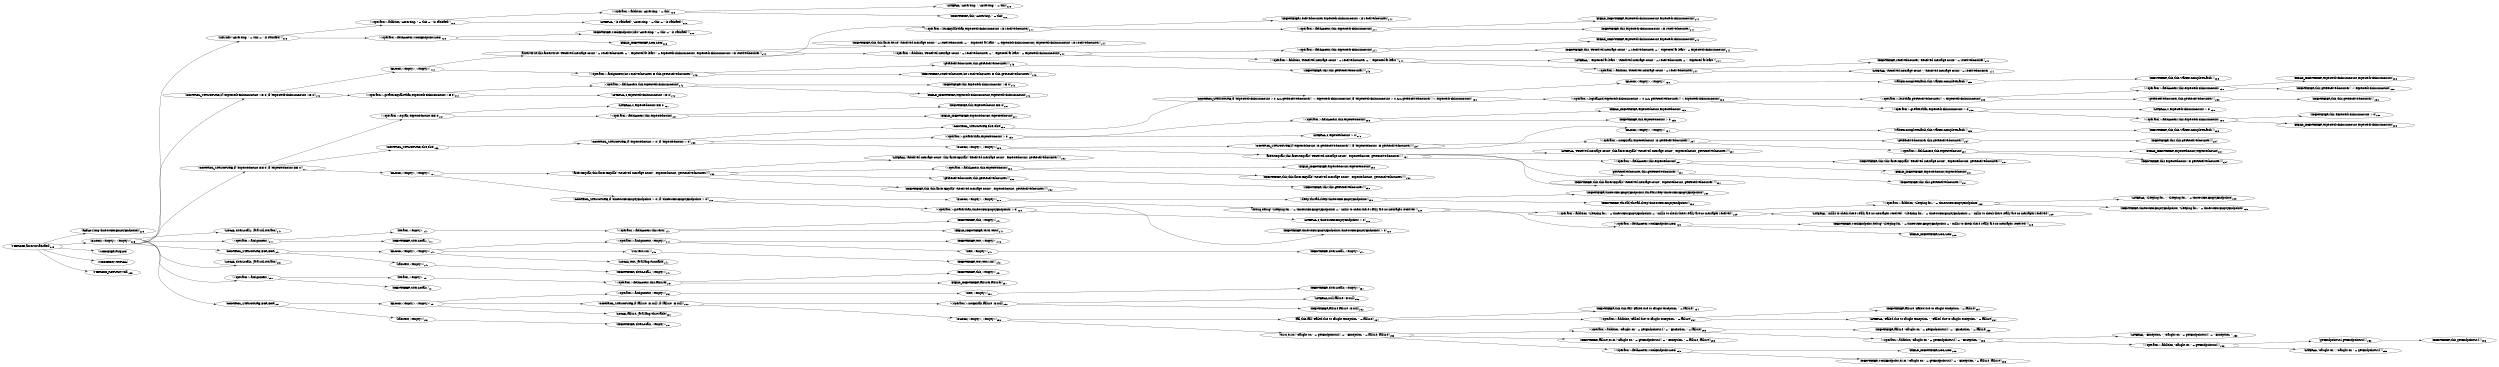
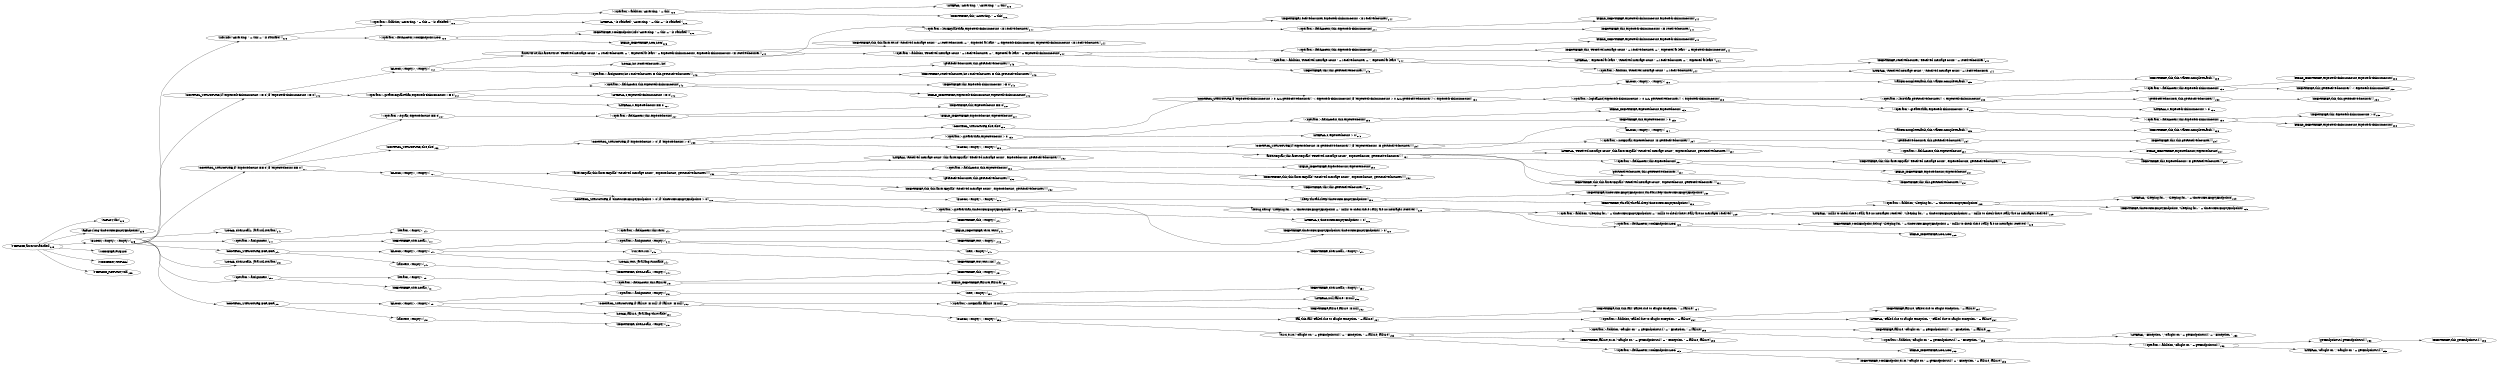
  digraph {
    rankdir=LR
    n1 [label=<(METHOD,assertIsSatisfied)<SUB>225</SUB>>]
+   n2 [label=<(PARAM,this)<SUB>225</SUB>>]
    n3 [label=<(PARAM,long timeoutForEmptyEndpoints)<SUB>225</SUB>>]
    n4 [label=<(BLOCK,&lt;empty&gt;,&lt;empty&gt;)<SUB>225</SUB>>]
    n5 [label=<(MODIFIER,PUBLIC)>]
    n6 [label=<(MODIFIER,VIRTUAL)>]
    n7 [label=<(METHOD_RETURN,void)<SUB>295</SUB>>]
    n8 [label=<(info,info(&quot;Asserting: &quot; + this + &quot; is satisfied&quot;))<SUB>226</SUB>>]
    n9 [label=<(CONTROL_STRUCTURE,if (expectedCount == 0),if (expectedCount == 0))<SUB>227</SUB>>]
    n10 [label=<(CONTROL_STRUCTURE,if (expectedMinimumCount &gt;= 0),if (expectedMinimumCount &gt;= 0))<SUB>242</SUB>>]
    n11 [label=<(LOCAL,$iterLocal1: java.util.Iterator)<SUB>247</SUB>>]
    n12 [label=<(&lt;operator&gt;.assignment,)<SUB>247</SUB>>]
    n13 [label=<(CONTROL_STRUCTURE,FOR,FOR)<SUB>247</SUB>>]
    n14 [label=<(LOCAL,$iterLocal2: java.util.Iterator)<SUB>251</SUB>>]
    n15 [label=<(&lt;operator&gt;.assignment,)<SUB>251</SUB>>]
    n16 [label=<(CONTROL_STRUCTURE,FOR,FOR)<SUB>251</SUB>>]
    n17 [label=<(&lt;operator&gt;.fieldAccess,MockEndpoint.LOG)<SUB>226</SUB>>]
    n18 [label=<(&lt;operator&gt;.addition,&quot;Asserting: &quot; + this + &quot; is satisfied&quot;)<SUB>226</SUB>>]
    n19 [label=<(&lt;operator&gt;.equals,expectedCount == 0)<SUB>227</SUB>>]
    n20 [label=<(BLOCK,&lt;empty&gt;,&lt;empty&gt;)<SUB>227</SUB>>]
    n21 [label=<(CONTROL_STRUCTURE,else,else)<SUB>233</SUB>>]
    n22 [label=<(&lt;operator&gt;.greaterEqualsThan,expectedMinimumCount &gt;= 0)<SUB>242</SUB>>]
    n23 [label=<(BLOCK,&lt;empty&gt;,&lt;empty&gt;)<SUB>242</SUB>>]
    n24 [label=<(IDENTIFIER,$iterLocal1,)<SUB>247</SUB>>]
    n25 [label=<(iterator,&lt;empty&gt;)<SUB>247</SUB>>]
    n26 [label=<(hasNext,&lt;empty&gt;)<SUB>247</SUB>>]
    n27 [label=<(BLOCK,&lt;empty&gt;,&lt;empty&gt;)<SUB>247</SUB>>]
    n28 [label=<(IDENTIFIER,$iterLocal2,)<SUB>201</SUB>>]
    n29 [label=<(iterator,&lt;empty&gt;)<SUB>251</SUB>>]
    n30 [label=<(hasNext,&lt;empty&gt;)<SUB>251</SUB>>]
    n31 [label=<(BLOCK,&lt;empty&gt;,&lt;empty&gt;)<SUB>251</SUB>>]
    n32 [label=<(IDENTIFIER,MockEndpoint,info(&quot;Asserting: &quot; + this + &quot; is satisfied&quot;))<SUB>226</SUB>>]
    n33 [label=<(FIELD_IDENTIFIER,LOG,LOG)<SUB>226</SUB>>]
    n34 [label=<(&lt;operator&gt;.addition,&quot;Asserting: &quot; + this)<SUB>226</SUB>>]
    n35 [label=<(LITERAL,&quot; is satisfied&quot;,&quot;Asserting: &quot; + this + &quot; is satisfied&quot;)<SUB>226</SUB>>]
    n36 [label=<(LITERAL,&quot;Asserting: &quot;,&quot;Asserting: &quot; + this)<SUB>226</SUB>>]
    n37 [label=<(IDENTIFIER,this,&quot;Asserting: &quot; + this)<SUB>226</SUB>>]
    n38 [label=<(&lt;operator&gt;.fieldAccess,this.expectedCount)<SUB>227</SUB>>]
    n39 [label=<(LITERAL,0,expectedCount == 0)<SUB>227</SUB>>]
    n40 [label=<(CONTROL_STRUCTURE,if (timeoutForEmptyEndpoints &gt; 0),if (timeoutForEmptyEndpoints &gt; 0))<SUB>228</SUB>>]
    n41 [label=<(assertEquals,this.assertEquals(&quot;Received message count&quot;, expectedCount, getReceivedCounter()))<SUB>232</SUB>>]
    n42 [label=<(CONTROL_STRUCTURE,if (expectedCount &gt; 0),if (expectedCount &gt; 0))<SUB>233</SUB>>]
    n43 [label=<(IDENTIFIER,this,expectedCount == 0)<SUB>227</SUB>>]
    n44 [label=<(FIELD_IDENTIFIER,expectedCount,expectedCount)<SUB>227</SUB>>]
    n45 [label=<(&lt;operator&gt;.greaterThan,timeoutForEmptyEndpoints &gt; 0)<SUB>228</SUB>>]
    n46 [label=<(BLOCK,&lt;empty&gt;,&lt;empty&gt;)<SUB>228</SUB>>]
    n47 [label=<(IDENTIFIER,this,this.assertEquals(&quot;Received message count&quot;, expectedCount, getReceivedCounter()))<SUB>232</SUB>>]
    n48 [label=<(LITERAL,&quot;Received message count&quot;,this.assertEquals(&quot;Received message count&quot;, expectedCount, getReceivedCounter()))<SUB>232</SUB>>]
    n49 [label=<(&lt;operator&gt;.fieldAccess,this.expectedCount)<SUB>232</SUB>>]
    n50 [label=<(getReceivedCounter,this.getReceivedCounter())<SUB>232</SUB>>]
    n51 [label=<(IDENTIFIER,timeoutForEmptyEndpoints,timeoutForEmptyEndpoints &gt; 0)<SUB>228</SUB>>]
    n52 [label=<(LITERAL,0,timeoutForEmptyEndpoints &gt; 0)<SUB>228</SUB>>]
    n53 [label=<(debug,debug(&quot;Sleeping for: &quot; + timeoutForEmptyEndpoints + &quot; millis to check there really are no messages received&quot;))<SUB>229</SUB>>]
    n54 [label=<(sleep,Thread.sleep(timeoutForEmptyEndpoints))<SUB>230</SUB>>]
    n55 [label=<(&lt;operator&gt;.fieldAccess,MockEndpoint.LOG)<SUB>229</SUB>>]
    n56 [label=<(&lt;operator&gt;.addition,&quot;Sleeping for: &quot; + timeoutForEmptyEndpoints + &quot; millis to check there really are no messages received&quot;)<SUB>229</SUB>>]
    n57 [label=<(IDENTIFIER,Thread,Thread.sleep(timeoutForEmptyEndpoints))<SUB>230</SUB>>]
    n58 [label=<(IDENTIFIER,timeoutForEmptyEndpoints,Thread.sleep(timeoutForEmptyEndpoints))<SUB>230</SUB>>]
    n59 [label=<(IDENTIFIER,MockEndpoint,debug(&quot;Sleeping for: &quot; + timeoutForEmptyEndpoints + &quot; millis to check there really are no messages received&quot;))<SUB>229</SUB>>]
    n60 [label=<(FIELD_IDENTIFIER,LOG,LOG)<SUB>229</SUB>>]
    n61 [label=<(&lt;operator&gt;.addition,&quot;Sleeping for: &quot; + timeoutForEmptyEndpoints)<SUB>229</SUB>>]
    n62 [label=<(LITERAL,&quot; millis to check there really are no messages received&quot;,&quot;Sleeping for: &quot; + timeoutForEmptyEndpoints + &quot; millis to check there really are no messages received&quot;)<SUB>229</SUB>>]
    n63 [label=<(LITERAL,&quot;Sleeping for: &quot;,&quot;Sleeping for: &quot; + timeoutForEmptyEndpoints)<SUB>229</SUB>>]
    n64 [label=<(IDENTIFIER,timeoutForEmptyEndpoints,&quot;Sleeping for: &quot; + timeoutForEmptyEndpoints)<SUB>229</SUB>>]
    n65 [label=<(IDENTIFIER,this,this.assertEquals(&quot;Received message count&quot;, expectedCount, getReceivedCounter()))<SUB>232</SUB>>]
    n66 [label=<(FIELD_IDENTIFIER,expectedCount,expectedCount)<SUB>232</SUB>>]
    n67 [label=<(IDENTIFIER,this,this.getReceivedCounter())<SUB>232</SUB>>]
    n68 [label=<(&lt;operator&gt;.greaterThan,expectedCount &gt; 0)<SUB>233</SUB>>]
    n69 [label=<(BLOCK,&lt;empty&gt;,&lt;empty&gt;)<SUB>233</SUB>>]
    n70 [label=<(CONTROL_STRUCTURE,else,else)<SUB>238</SUB>>]
    n71 [label=<(&lt;operator&gt;.fieldAccess,this.expectedCount)<SUB>233</SUB>>]
    n72 [label=<(LITERAL,0,expectedCount &gt; 0)<SUB>273</SUB>>]
    n73 [label=<(CONTROL_STRUCTURE,if (expectedCount != getReceivedCounter()),if (expectedCount != getReceivedCounter()))<SUB>234</SUB>>]
    n74 [label=<(assertEquals,this.assertEquals(&quot;Received message count&quot;, expectedCount, getReceivedCounter()))<SUB>237</SUB>>]
    n75 [label=<(CONTROL_STRUCTURE,if (expectedMinimumCount &gt; 0 &amp;&amp; getReceivedCounter() &lt; expectedMinimumCount),if (expectedMinimumCount &gt; 0 &amp;&amp; getReceivedCounter() &lt; expectedMinimumCount))<SUB>238</SUB>>]
    n76 [label=<(IDENTIFIER,this,expectedCount &gt; 0)<SUB>233</SUB>>]
    n77 [label=<(FIELD_IDENTIFIER,expectedCount,expectedCount)<SUB>233</SUB>>]
    n78 [label=<(&lt;operator&gt;.notEquals,expectedCount != getReceivedCounter())<SUB>234</SUB>>]
    n79 [label=<(BLOCK,&lt;empty&gt;,&lt;empty&gt;)<SUB>234</SUB>>]
    n80 [label=<(IDENTIFIER,this,this.assertEquals(&quot;Received message count&quot;, expectedCount, getReceivedCounter()))<SUB>237</SUB>>]
    n81 [label=<(LITERAL,&quot;Received message count&quot;,this.assertEquals(&quot;Received message count&quot;, expectedCount, getReceivedCounter()))<SUB>237</SUB>>]
    n82 [label=<(&lt;operator&gt;.fieldAccess,this.expectedCount)<SUB>237</SUB>>]
    n83 [label=<(getReceivedCounter,this.getReceivedCounter())<SUB>237</SUB>>]
    n84 [label=<(&lt;operator&gt;.fieldAccess,this.expectedCount)<SUB>234</SUB>>]
    n85 [label=<(getReceivedCounter,this.getReceivedCounter())<SUB>234</SUB>>]
    n86 [label=<(waitForCompleteLatch,this.waitForCompleteLatch())<SUB>235</SUB>>]
    n87 [label=<(IDENTIFIER,this,expectedCount != getReceivedCounter())<SUB>234</SUB>>]
    n88 [label=<(FIELD_IDENTIFIER,expectedCount,expectedCount)<SUB>234</SUB>>]
    n89 [label=<(IDENTIFIER,this,this.getReceivedCounter())<SUB>234</SUB>>]
    n90 [label=<(IDENTIFIER,this,this.waitForCompleteLatch())<SUB>235</SUB>>]
    n91 [label=<(IDENTIFIER,this,this.assertEquals(&quot;Received message count&quot;, expectedCount, getReceivedCounter()))<SUB>237</SUB>>]
    n92 [label=<(FIELD_IDENTIFIER,expectedCount,expectedCount)<SUB>237</SUB>>]
    n93 [label=<(IDENTIFIER,this,this.getReceivedCounter())<SUB>237</SUB>>]
    n94 [label=<(&lt;operator&gt;.logicalAnd,expectedMinimumCount &gt; 0 &amp;&amp; getReceivedCounter() &lt; expectedMinimumCount)<SUB>238</SUB>>]
    n95 [label=<(BLOCK,&lt;empty&gt;,&lt;empty&gt;)<SUB>238</SUB>>]
    n96 [label=<(&lt;operator&gt;.greaterThan,expectedMinimumCount &gt; 0)<SUB>238</SUB>>]
    n97 [label=<(&lt;operator&gt;.lessThan,getReceivedCounter() &lt; expectedMinimumCount)<SUB>238</SUB>>]
    n98 [label=<(waitForCompleteLatch,this.waitForCompleteLatch())<SUB>239</SUB>>]
    n99 [label=<(&lt;operator&gt;.fieldAccess,this.expectedMinimumCount)<SUB>238</SUB>>]
    n100 [label=<(LITERAL,0,expectedMinimumCount &gt; 0)<SUB>238</SUB>>]
    n101 [label=<(getReceivedCounter,this.getReceivedCounter())<SUB>238</SUB>>]
    n102 [label=<(&lt;operator&gt;.fieldAccess,this.expectedMinimumCount)<SUB>238</SUB>>]
    n103 [label=<(IDENTIFIER,this,expectedMinimumCount &gt; 0)<SUB>238</SUB>>]
    n104 [label=<(FIELD_IDENTIFIER,expectedMinimumCount,expectedMinimumCount)<SUB>238</SUB>>]
    n105 [label=<(IDENTIFIER,this,this.getReceivedCounter())<SUB>238</SUB>>]
    n106 [label=<(IDENTIFIER,this,getReceivedCounter() &lt; expectedMinimumCount)<SUB>238</SUB>>]
    n107 [label=<(FIELD_IDENTIFIER,expectedMinimumCount,expectedMinimumCount)<SUB>238</SUB>>]
    n108 [label=<(IDENTIFIER,this,this.waitForCompleteLatch())<SUB>239</SUB>>]
    n109 [label=<(&lt;operator&gt;.fieldAccess,this.expectedMinimumCount)<SUB>242</SUB>>]
    n110 [label=<(LITERAL,0,expectedMinimumCount &gt;= 0)<SUB>242</SUB>>]
+   n111 [label=<(LOCAL,int receivedCounter: int)>]
    n112 [label=<(&lt;operator&gt;.assignment,int receivedCounter = this.getReceivedCounter())<SUB>243</SUB>>]
    n113 [label=<(assertTrue,this.assertTrue(&quot;Received message count &quot; + receivedCounter + &quot;, expected at least &quot; + expectedMinimumCount, expectedMinimumCount &lt;= receivedCounter))<SUB>244</SUB>>]
    n114 [label=<(IDENTIFIER,this,expectedMinimumCount &gt;= 0)<SUB>242</SUB>>]
    n115 [label=<(FIELD_IDENTIFIER,expectedMinimumCount,expectedMinimumCount)<SUB>242</SUB>>]
    n116 [label=<(IDENTIFIER,receivedCounter,int receivedCounter = this.getReceivedCounter())<SUB>243</SUB>>]
    n117 [label=<(getReceivedCounter,this.getReceivedCounter())<SUB>243</SUB>>]
    n118 [label=<(IDENTIFIER,this,this.assertTrue(&quot;Received message count &quot; + receivedCounter + &quot;, expected at least &quot; + expectedMinimumCount, expectedMinimumCount &lt;= receivedCounter))<SUB>244</SUB>>]
    n119 [label=<(&lt;operator&gt;.addition,&quot;Received message count &quot; + receivedCounter + &quot;, expected at least &quot; + expectedMinimumCount)<SUB>244</SUB>>]
    n120 [label=<(&lt;operator&gt;.lessEqualsThan,expectedMinimumCount &lt;= receivedCounter)<SUB>244</SUB>>]
    n121 [label=<(IDENTIFIER,this,this.getReceivedCounter())<SUB>243</SUB>>]
    n122 [label=<(&lt;operator&gt;.addition,&quot;Received message count &quot; + receivedCounter + &quot;, expected at least &quot;)<SUB>244</SUB>>]
    n123 [label=<(&lt;operator&gt;.fieldAccess,this.expectedMinimumCount)<SUB>244</SUB>>]
    n124 [label=<(&lt;operator&gt;.fieldAccess,this.expectedMinimumCount)<SUB>244</SUB>>]
    n125 [label=<(IDENTIFIER,receivedCounter,expectedMinimumCount &lt;= receivedCounter)<SUB>244</SUB>>]
    n126 [label=<(&lt;operator&gt;.addition,&quot;Received message count &quot; + receivedCounter)<SUB>244</SUB>>]
    n127 [label=<(LITERAL,&quot;, expected at least &quot;,&quot;Received message count &quot; + receivedCounter + &quot;, expected at least &quot;)<SUB>244</SUB>>]
    n128 [label=<(IDENTIFIER,this,&quot;Received message count &quot; + receivedCounter + &quot;, expected at least &quot; + expectedMinimumCount)<SUB>244</SUB>>]
    n129 [label=<(FIELD_IDENTIFIER,expectedMinimumCount,expectedMinimumCount)<SUB>244</SUB>>]
    n130 [label=<(LITERAL,&quot;Received message count &quot;,&quot;Received message count &quot; + receivedCounter)<SUB>244</SUB>>]
    n131 [label=<(IDENTIFIER,receivedCounter,&quot;Received message count &quot; + receivedCounter)<SUB>244</SUB>>]
    n132 [label=<(IDENTIFIER,this,expectedMinimumCount &lt;= receivedCounter)<SUB>244</SUB>>]
    n133 [label=<(FIELD_IDENTIFIER,expectedMinimumCount,expectedMinimumCount)<SUB>244</SUB>>]
    n134 [label=<(&lt;operator&gt;.fieldAccess,this.tests)<SUB>247</SUB>>]
    n135 [label=<(IDENTIFIER,this,&lt;empty&gt;)<SUB>247</SUB>>]
    n136 [label=<(FIELD_IDENTIFIER,tests,tests)<SUB>247</SUB>>]
    n137 [label=<(IDENTIFIER,$iterLocal1,&lt;empty&gt;)<SUB>247</SUB>>]
    n138 [label=<(LOCAL,test: java.lang.Runnable)<SUB>247</SUB>>]
    n139 [label=<(&lt;operator&gt;.assignment,&lt;empty&gt;)<SUB>247</SUB>>]
    n140 [label=<(run,test.run())<SUB>248</SUB>>]
    n141 [label=<(IDENTIFIER,test,&lt;empty&gt;)<SUB>246</SUB>>]
    n142 [label=<(next,&lt;empty&gt;)<SUB>247</SUB>>]
    n143 [label=<(IDENTIFIER,test,test.run())<SUB>248</SUB>>]
    n144 [label=<(IDENTIFIER,$iterLocal1,&lt;empty&gt;)<SUB>247</SUB>>]
    n145 [label=<(&lt;operator&gt;.fieldAccess,this.failures)<SUB>251</SUB>>]
    n146 [label=<(IDENTIFIER,this,&lt;empty&gt;)<SUB>251</SUB>>]
    n147 [label=<(FIELD_IDENTIFIER,failures,failures)<SUB>251</SUB>>]
    n148 [label=<(IDENTIFIER,$iterLocal2,&lt;empty&gt;)<SUB>251</SUB>>]
    n149 [label=<(LOCAL,failure: java.lang.Throwable)<SUB>251</SUB>>]
    n150 [label=<(&lt;operator&gt;.assignment,&lt;empty&gt;)<SUB>251</SUB>>]
    n151 [label=<(CONTROL_STRUCTURE,if (failure != null),if (failure != null))<SUB>252</SUB>>]
    n152 [label=<(next,&lt;empty&gt;)<SUB>251</SUB>>]
    n153 [label=<(&lt;operator&gt;.notEquals,failure != null)<SUB>252</SUB>>]
    n154 [label=<(BLOCK,&lt;empty&gt;,&lt;empty&gt;)<SUB>252</SUB>>]
    n155 [label=<(IDENTIFIER,$iterLocal2,&lt;empty&gt;)<SUB>251</SUB>>]
    n156 [label=<(IDENTIFIER,failure,failure != null)<SUB>252</SUB>>]
    n157 [label=<(LITERAL,null,failure != null)<SUB>252</SUB>>]
    n158 [label=<(error,error(&quot;Caught on &quot; + getEndpointUri() + &quot; Exception: &quot; + failure, failure))<SUB>253</SUB>>]
    n159 [label=<(fail,this.fail(&quot;Failed due to caught exception: &quot; + failure))<SUB>254</SUB>>]
    n160 [label=<(&lt;operator&gt;.fieldAccess,MockEndpoint.LOG)<SUB>253</SUB>>]
    n161 [label=<(&lt;operator&gt;.addition,&quot;Caught on &quot; + getEndpointUri() + &quot; Exception: &quot; + failure)<SUB>253</SUB>>]
    n162 [label=<(IDENTIFIER,failure,error(&quot;Caught on &quot; + getEndpointUri() + &quot; Exception: &quot; + failure, failure))<SUB>253</SUB>>]
    n163 [label=<(IDENTIFIER,this,this.fail(&quot;Failed due to caught exception: &quot; + failure))<SUB>254</SUB>>]
    n164 [label=<(&lt;operator&gt;.addition,&quot;Failed due to caught exception: &quot; + failure)<SUB>254</SUB>>]
    n165 [label=<(IDENTIFIER,MockEndpoint,error(&quot;Caught on &quot; + getEndpointUri() + &quot; Exception: &quot; + failure, failure))<SUB>253</SUB>>]
    n166 [label=<(FIELD_IDENTIFIER,LOG,LOG)<SUB>253</SUB>>]
    n167 [label=<(&lt;operator&gt;.addition,&quot;Caught on &quot; + getEndpointUri() + &quot; Exception: &quot;)<SUB>253</SUB>>]
    n168 [label=<(IDENTIFIER,failure,&quot;Caught on &quot; + getEndpointUri() + &quot; Exception: &quot; + failure)<SUB>253</SUB>>]
    n169 [label=<(&lt;operator&gt;.addition,&quot;Caught on &quot; + getEndpointUri())<SUB>253</SUB>>]
    n170 [label=<(LITERAL,&quot; Exception: &quot;,&quot;Caught on &quot; + getEndpointUri() + &quot; Exception: &quot;)<SUB>253</SUB>>]
    n171 [label=<(LITERAL,&quot;Caught on &quot;,&quot;Caught on &quot; + getEndpointUri())<SUB>253</SUB>>]
    n172 [label=<(getEndpointUri,getEndpointUri())<SUB>253</SUB>>]
    n173 [label=<(IDENTIFIER,this,getEndpointUri())<SUB>253</SUB>>]
    n174 [label=<(LITERAL,&quot;Failed due to caught exception: &quot;,&quot;Failed due to caught exception: &quot; + failure)<SUB>254</SUB>>]
    n175 [label=<(IDENTIFIER,failure,&quot;Failed due to caught exception: &quot; + failure)<SUB>254</SUB>>]
+   n1 -> n2
    n1 -> n3
    n1 -> n4
    n1 -> n5
    n1 -> n6
    n1 -> n7
    n4 -> n8
    n4 -> n9
    n4 -> n10
    n4 -> n11
    n4 -> n12
    n4 -> n13
    n4 -> n14
    n4 -> n15
    n4 -> n16
    n8 -> n17
    n8 -> n18
    n9 -> n19
    n9 -> n20
    n9 -> n21
    n10 -> n22
    n10 -> n23
    n12 -> n24
    n12 -> n25
    n13 -> n26
    n13 -> n27
    n15 -> n28
    n15 -> n29
    n16 -> n30
    n16 -> n31
    n17 -> n32
    n17 -> n33
    n18 -> n34
    n18 -> n35
    n19 -> n38
-   n19 -> n39
+   n22 -> n39
    n20 -> n40
    n20 -> n41
    n21 -> n42
    n22 -> n109
    n22 -> n110
+   n23 -> n111
    n23 -> n112
    n23 -> n113
    n25 -> n134
    n26 -> n137
    n27 -> n138
    n27 -> n139
    n27 -> n140
    n29 -> n145
    n30 -> n148
    n31 -> n149
    n31 -> n150
    n31 -> n151
    n34 -> n36
    n34 -> n37
    n38 -> n43
    n38 -> n44
    n40 -> n45
    n40 -> n46
    n41 -> n47
    n41 -> n48
    n41 -> n49
    n41 -> n50
    n42 -> n68
    n42 -> n69
    n42 -> n70
    n45 -> n51
    n45 -> n52
    n46 -> n53
    n46 -> n54
    n49 -> n65
    n49 -> n66
    n50 -> n67
    n53 -> n55
    n53 -> n56
    n54 -> n57
    n54 -> n58
    n55 -> n59
    n55 -> n60
    n56 -> n61
    n56 -> n62
    n61 -> n63
    n61 -> n64
    n68 -> n71
    n68 -> n72
    n69 -> n73
    n69 -> n74
    n70 -> n75
    n71 -> n76
    n71 -> n77
    n73 -> n78
    n73 -> n79
    n74 -> n80
    n74 -> n81
    n74 -> n82
    n74 -> n83
    n75 -> n94
    n75 -> n95
    n78 -> n84
    n78 -> n85
    n79 -> n86
    n82 -> n91
    n82 -> n92
    n83 -> n93
    n84 -> n87
    n84 -> n88
    n85 -> n89
    n86 -> n90
    n94 -> n96
    n94 -> n97
    n95 -> n98
    n96 -> n99
    n96 -> n100
    n97 -> n101
    n97 -> n102
    n98 -> n108
    n99 -> n103
    n99 -> n104
    n101 -> n105
    n102 -> n106
    n102 -> n107
    n109 -> n114
    n109 -> n115
    n112 -> n116
    n112 -> n117
    n113 -> n118
    n113 -> n119
    n113 -> n120
    n117 -> n121
    n119 -> n122
    n119 -> n123
    n120 -> n124
    n120 -> n125
    n122 -> n126
    n122 -> n127
    n123 -> n128
    n123 -> n129
    n124 -> n132
    n124 -> n133
    n126 -> n130
    n126 -> n131
    n134 -> n135
    n134 -> n136
    n139 -> n141
    n139 -> n142
    n140 -> n143
    n142 -> n144
    n145 -> n146
    n145 -> n147
    n150 -> n152
    n151 -> n153
    n151 -> n154
    n152 -> n155
    n153 -> n156
    n153 -> n157
    n154 -> n158
    n154 -> n159
    n158 -> n160
    n158 -> n161
    n158 -> n162
    n159 -> n163
    n159 -> n164
    n160 -> n165
    n160 -> n166
    n161 -> n167
    n161 -> n168
    n164 -> n174
    n164 -> n175
    n167 -> n169
    n167 -> n170
    n169 -> n171
    n169 -> n172
    n172 -> n173
  }
